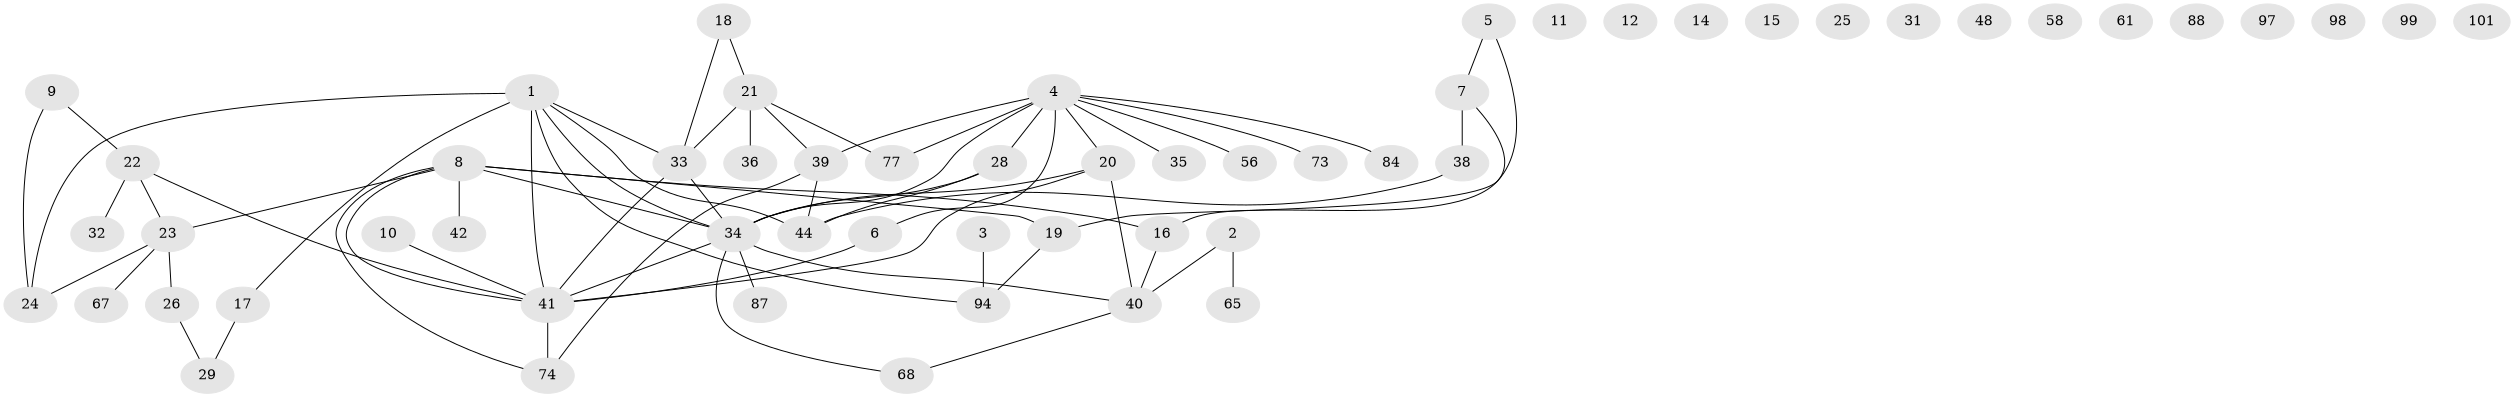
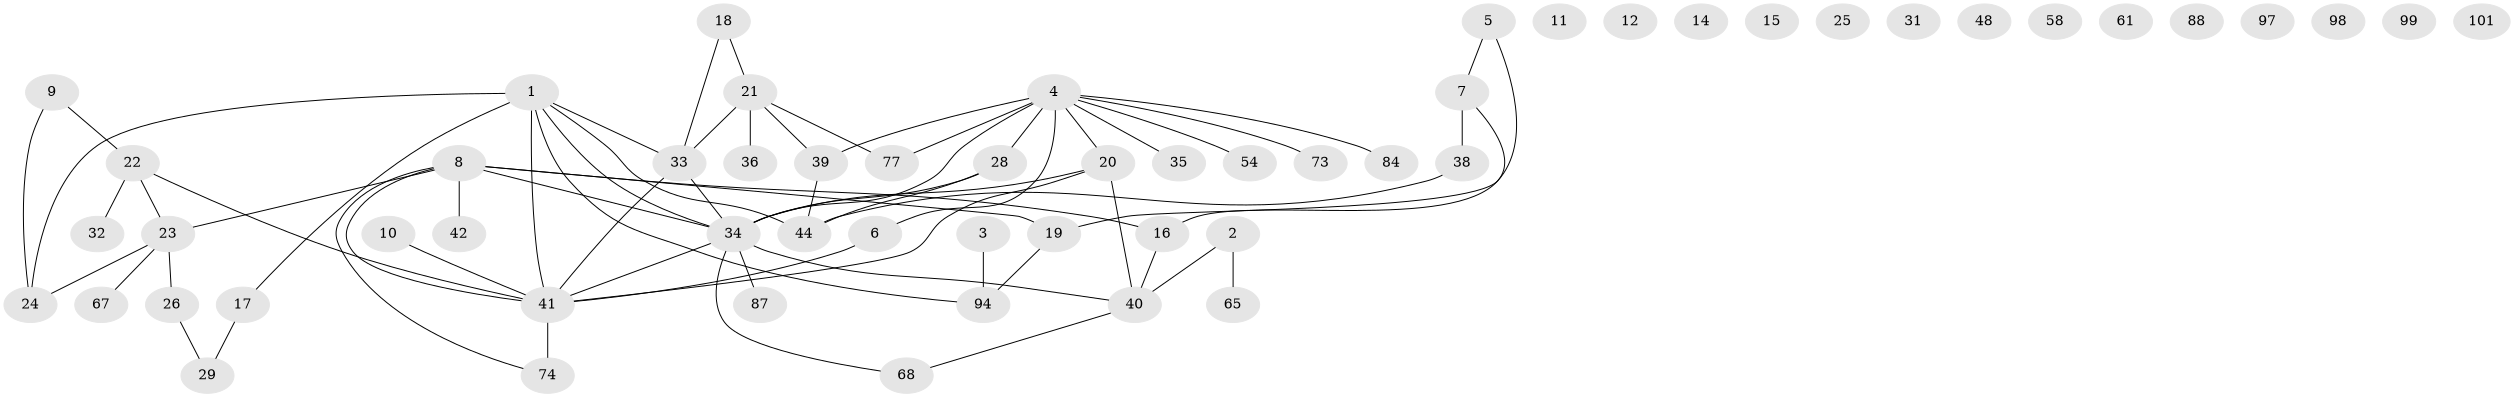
  graph {
    node [color=gray90 style=filled]
    1 [super="+62+30"]
    17 [super="+105"]
    24 [super="+72"]
    33 [super="+100"]
    34 [super="+112+47"]
    41 [super="+78+51"]
    44 [super="+45"]
    94
    29 [super="+52"]
    40 [super="+76"]
    68 [super="+110"]
    87
    74
    2
    65
    19 [super="+106"]
    3
    4 [super="+80"]
    6
    20 [super="+27"]
    28 [super="+108+81"]
    35
    39 [super="+75"]
-   54 [label=56]
+   54
    73
    77
    84 [super="+86"]
    5
    7
    16 [super="+57+66"]
    38
    8 [super="+53"]
    23 [super="+70"]
    42
    26 [super="+60"]
    67
    9 [super="+50"]
    22 [super="+46"]
    32
    10 [super="+37+104"]
    11 [super="+13"]
    12
    14
    15 [super="+109"]
    21 [super="+43"]
    36
    18
    25
    31
    48
    58
    61
    88
    97
    98
    99
    101
    1 -- 17
    1 -- 24
    1 -- 33
    1 -- 34
    1 -- 41 [weight=2]
    1 -- 44
    1 -- 94
    17 -- 29
    33 -- 34
    33 -- 41
    34 -- 41 [weight=2]
    34 -- 40
    34 -- 68
    34 -- 87 [weight=2]
    41 -- 74
    40 -- 68
    2 -- 40
    2 -- 65
    19 -- 94
    3 -- 94
    4 -- 34
    4 -- 6
    4 -- 20
    4 -- 28 [weight=2]
    4 -- 35
    4 -- 39
    4 -- 54
    4 -- 73
    4 -- 77
    4 -- 84
    6 -- 41
    20 -- 34 [weight=2]
    20 -- 41
    20 -- 40
    28 -- 34
    28 -- 44
    39 -- 44
-   39 -- 74
    5 -- 19
    5 -- 7
    7 -- 16
    7 -- 38
    16 -- 40 [weight=2]
    38 -- 44
    8 -- 34
    8 -- 41
    8 -- 74
    8 -- 19
    8 -- 16
    8 -- 23
    8 -- 42 [weight=2]
    23 -- 24
    23 -- 26
    23 -- 67
    26 -- 29
    9 -- 24
    9 -- 22
    22 -- 41
    22 -- 23
    22 -- 32
    10 -- 41
    21 -- 33
    21 -- 39
    21 -- 77
    21 -- 36
    18 -- 33
    18 -- 21
  }
